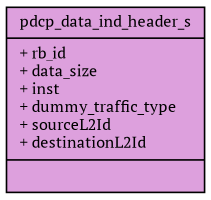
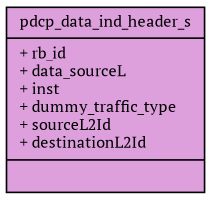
  digraph {
    fontname="PT Serif"
-   n1 [color=black fillcolor=plum fontcolor=black fontname="PT Serif" fontsize=10 height=0.2 label="{pdcp_data_ind_header_s\n|+ rb_id\l+ data_size\l+ inst\l+ dummy_traffic_type\l+ sourceL2Id\l+ destinationL2Id\l|}" shape=record style=filled width=0.4]
+   n1 [color=black fillcolor=plum fontcolor=black fontname="PT Serif" fontsize=10 height=0.2 label="{pdcp_data_ind_header_s\n|+ rb_id\l+ data_sourceL\l+ inst\l+ dummy_traffic_type\l+ sourceL2Id\l+ destinationL2Id\l|}" shape=record style=filled width=0.4]
  }
